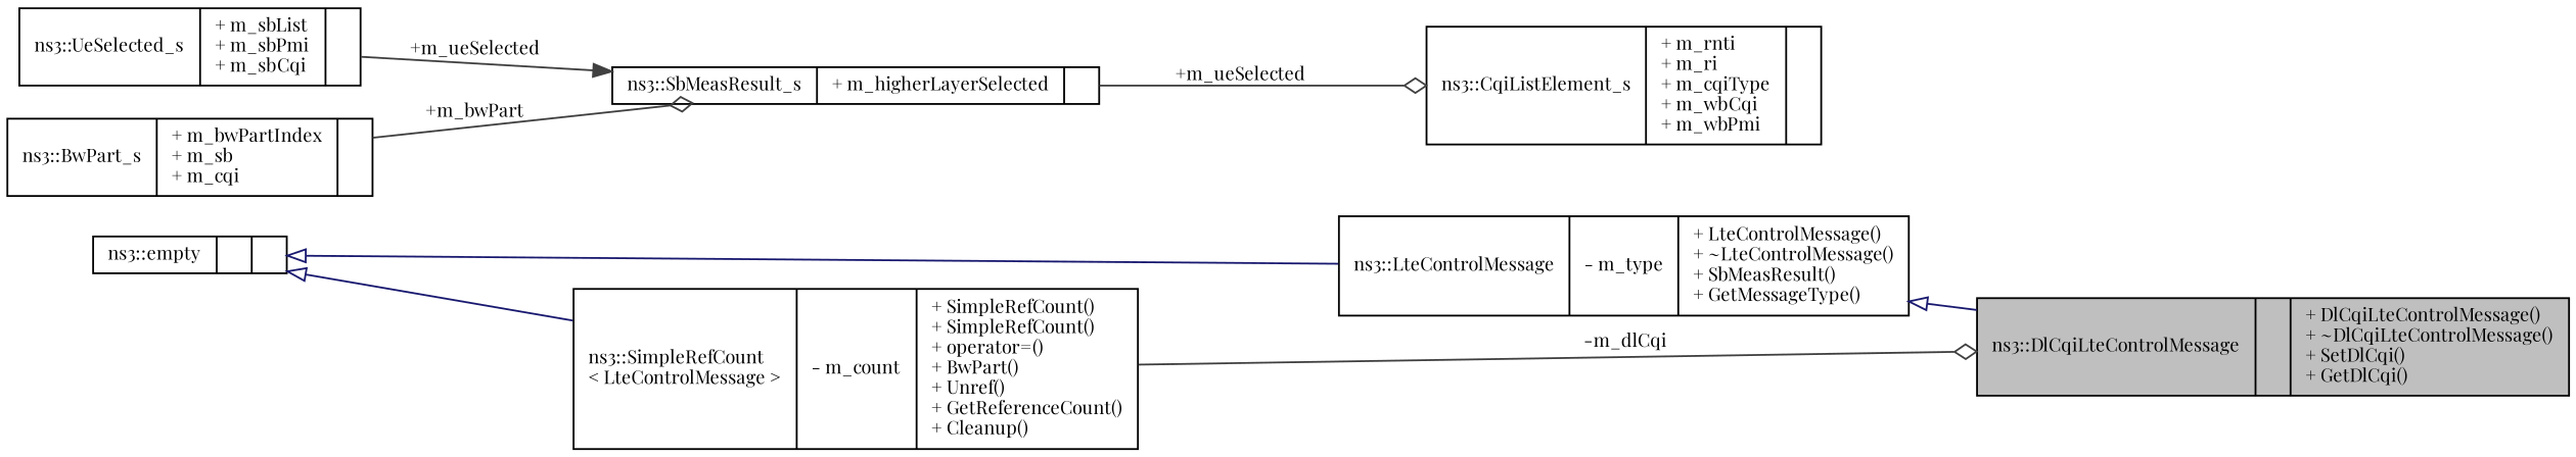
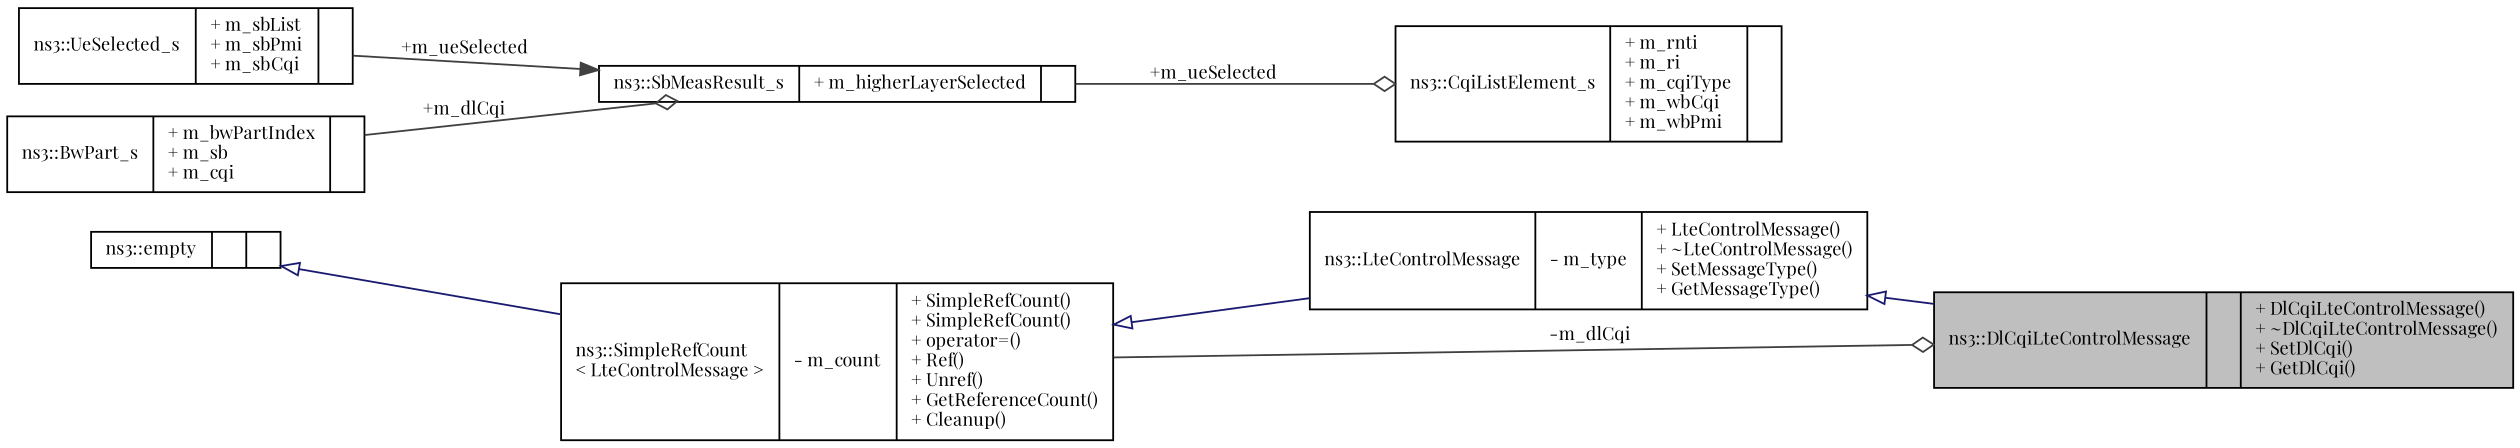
  digraph {
    fontname="Playfair Display"
    rankdir=LR
    node [color=black fillcolor=white fontname="Playfair Display" fontsize=10 shape=record style=filled]
    edge [color=grey25 fontname="Playfair Display" fontsize=10 labelfontname=Helvetica labelfontsize=10 style=solid]
    n1 [fillcolor=grey75 fontcolor=black height=0.2 label="{ns3::DlCqiLteControlMessage\n||+ DlCqiLteControlMessage()\l+ ~DlCqiLteControlMessage()\l+ SetDlCqi()\l+ GetDlCqi()\l}" width=0.4]
-   n2 [height=0.2 label="{ns3::LteControlMessage\n|- m_type\l|+ LteControlMessage()\l+ ~LteControlMessage()\l+ SbMeasResult()\l+ GetMessageType()\l}" width=0.4]
-   n3 [height=0.2 label="{ns3::SimpleRefCount\l\< LteControlMessage \>\n|- m_count\l|+ SimpleRefCount()\l+ SimpleRefCount()\l+ operator=()\l+ BwPart()\l+ Unref()\l+ GetReferenceCount()\l+ Cleanup()\l}" width=0.4]
+   n2 [height=0.2 label="{ns3::LteControlMessage\n|- m_type\l|+ LteControlMessage()\l+ ~LteControlMessage()\l+ SetMessageType()\l+ GetMessageType()\l}" width=0.4]
+   n3 [height=0.2 label="{ns3::SimpleRefCount\l\< LteControlMessage \>\n|- m_count\l|+ SimpleRefCount()\l+ SimpleRefCount()\l+ operator=()\l+ Ref()\l+ Unref()\l+ GetReferenceCount()\l+ Cleanup()\l}" width=0.4]
    n4 [height=0.2 label="{ns3::empty\n||}" width=0.4]
    n5 [height=0.2 label="{ns3::CqiListElement_s\n|+ m_rnti\l+ m_ri\l+ m_cqiType\l+ m_wbCqi\l+ m_wbPmi\l|}" width=0.4]
    n6 [height=0.2 label="{ns3::SbMeasResult_s\n|+ m_higherLayerSelected\l|}" width=0.4]
    n7 [height=0.2 label="{ns3::UeSelected_s\n|+ m_sbList\l+ m_sbPmi\l+ m_sbCqi\l|}" width=0.4]
    n8 [height=0.2 label="{ns3::BwPart_s\n|+ m_bwPartIndex\l+ m_sb\l+ m_cqi\l|}" width=0.4]
    n2 -> n1 [arrowtail=onormal color=midnightblue dir=back]
    n3 -> n1 [arrowhead=odiamond label=" -m_dlCqi"]
-   n4 -> n2 [arrowtail=onormal color=midnightblue dir=back]
+   n3 -> n2 [arrowtail=onormal color=midnightblue dir=back]
    n4 -> n3 [arrowtail=onormal color=midnightblue dir=back]
    n6 -> n5 [arrowhead=odiamond label=" +m_ueSelected"]
    n7 -> n6 [arrowhead=normal label=" +m_ueSelected"]
-   n8 -> n6 [arrowhead=odiamond label=" +m_bwPart"]
+   n8 -> n6 [arrowhead=odiamond label=" +m_dlCqi"]
  }
